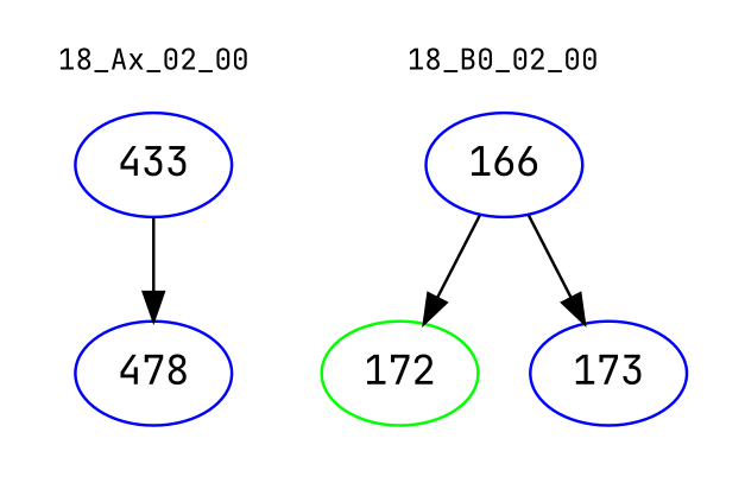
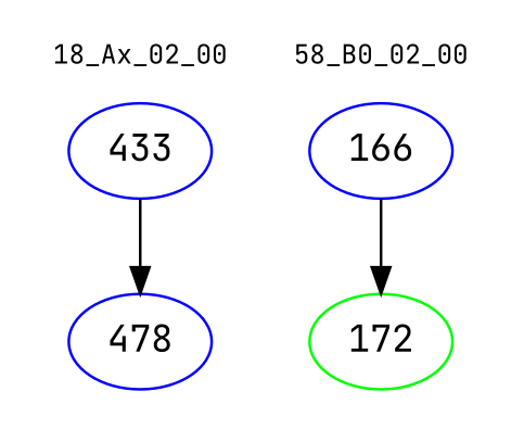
  digraph {
    fontname="JetBrains Mono"
    node [color=blue fontname="JetBrains Mono"]
    edge [color=black fontname="JetBrains Mono"]
    n1 [label=433]
    n2 [label=478]
    n3 [color=green label=172]
    n4 [label=166]
-   n5 [label=173]
    subgraph cluster_1 {
      color=white
      fontsize=10
      label="18_Ax_02_00"
      n1
      n2
    }
    subgraph cluster_2 {
      color=white
      fontsize=10
-     label="18_B0_02_00"
+     label="58_B0_02_00"
      n3
      n4
-     n5
    }
    n1 -> n2
    n4 -> n3
-   n4 -> n5
  }
